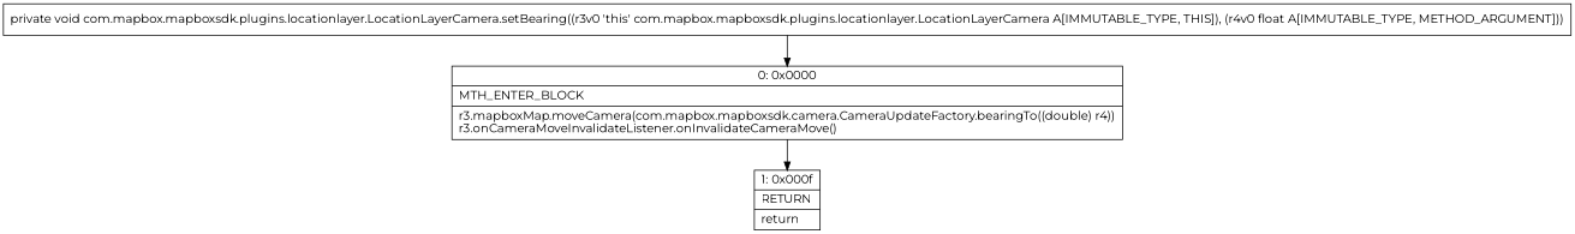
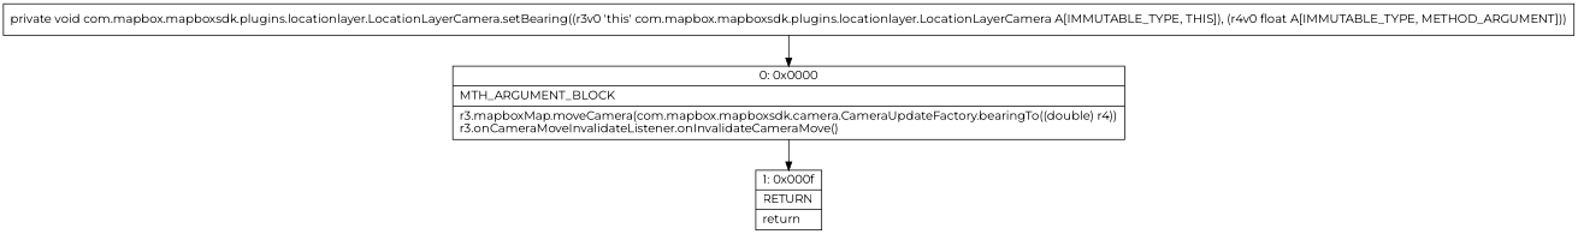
  digraph {
    fontname=Montserrat
    node [shape=record fontname=Montserrat]
    edge [fontname=Montserrat]
-   n1 [label="{0\:\ 0x0000|MTH_ENTER_BLOCK\l|r3.mapboxMap.moveCamera(com.mapbox.mapboxsdk.camera.CameraUpdateFactory.bearingTo((double) r4))\lr3.onCameraMoveInvalidateListener.onInvalidateCameraMove()\l}"]
+   n1 [label="{0\:\ 0x0000|MTH_ARGUMENT_BLOCK\l|r3.mapboxMap.moveCamera(com.mapbox.mapboxsdk.camera.CameraUpdateFactory.bearingTo((double) r4))\lr3.onCameraMoveInvalidateListener.onInvalidateCameraMove()\l}"]
    n2 [label="{1\:\ 0x000f|RETURN\l|return\l}"]
    n3 [label="{private void com.mapbox.mapboxsdk.plugins.locationlayer.LocationLayerCamera.setBearing((r3v0 'this' com.mapbox.mapboxsdk.plugins.locationlayer.LocationLayerCamera A[IMMUTABLE_TYPE, THIS]), (r4v0 float A[IMMUTABLE_TYPE, METHOD_ARGUMENT])) }"]
    n1 -> n2
    n3 -> n1
  }
